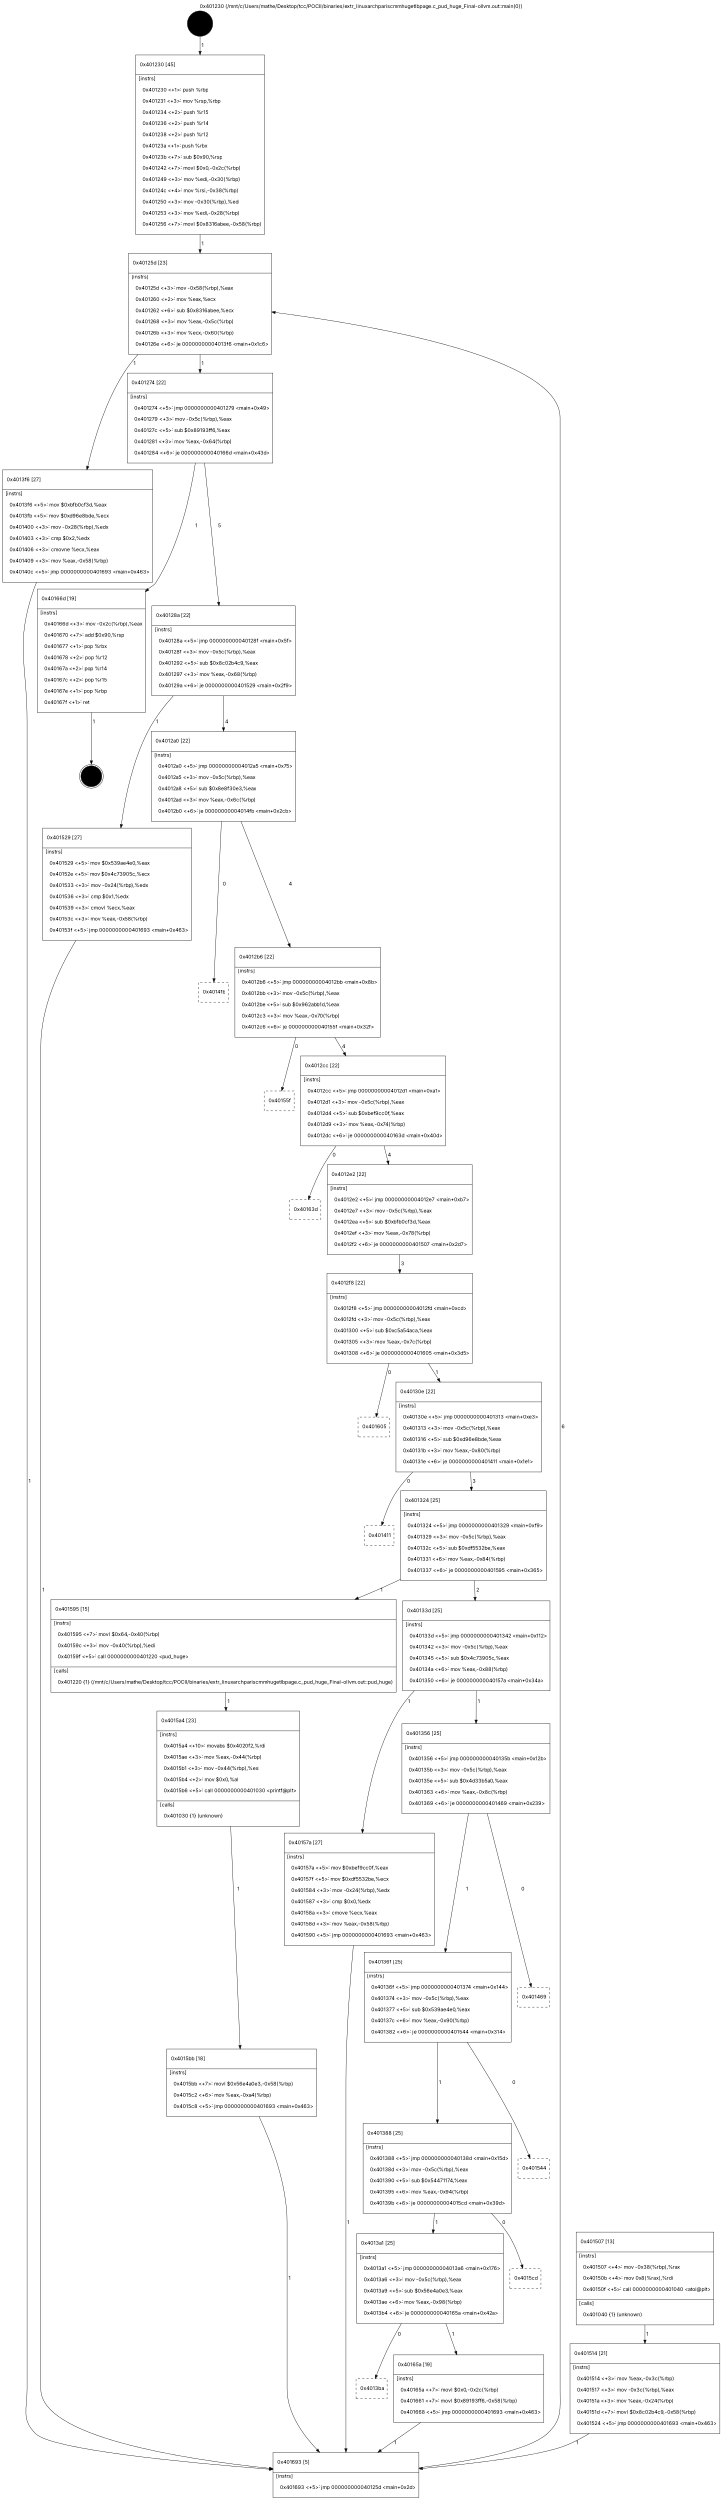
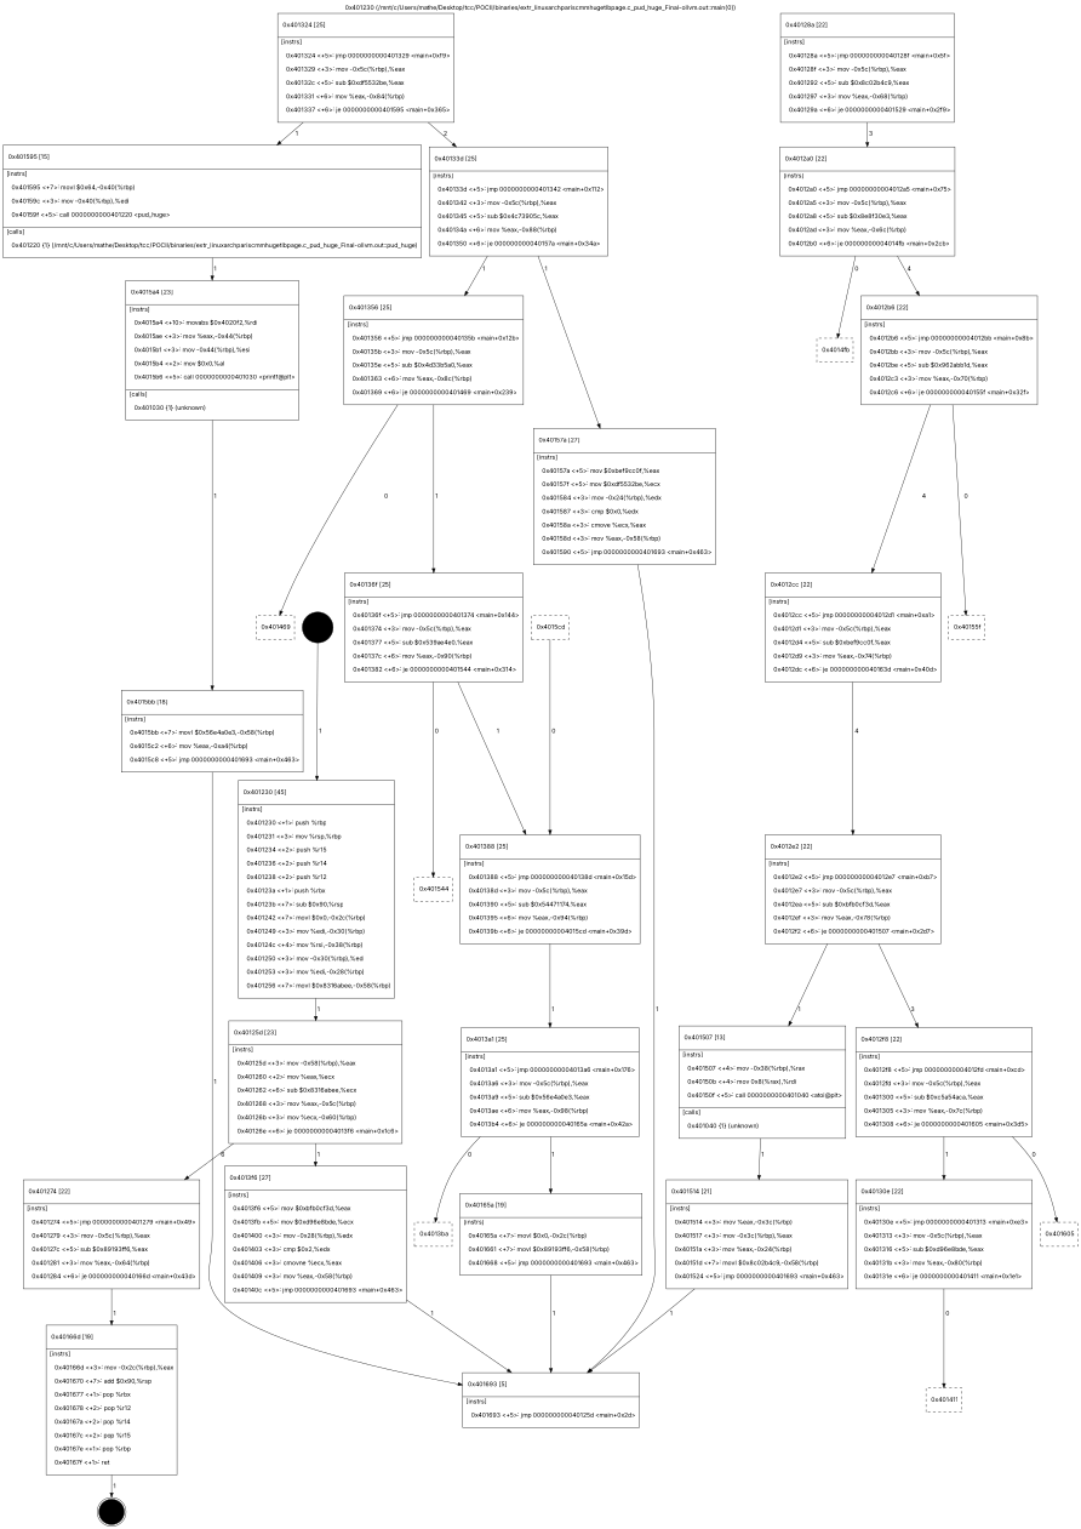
  digraph {
    fontname=Inter
    label="0x401230 (/mnt/c/Users/mathe/Desktop/tcc/POCII/binaries/extr_linuxarchpariscmmhugetlbpage.c_pud_huge_Final-ollvm.out::main(0))"
    labelloc=t
    node [fontname=Inter shape=record]
    edge [fontname=Inter]
    Entry [fillcolor=black height=0.3 shape=circle style=filled width=0.3]
    n2 [label="{\n     0x401230 [45]\l\n     | [instrs]\l\n     &nbsp;&nbsp;0x401230 \<+1\>: push %rbp\l\n     &nbsp;&nbsp;0x401231 \<+3\>: mov %rsp,%rbp\l\n     &nbsp;&nbsp;0x401234 \<+2\>: push %r15\l\n     &nbsp;&nbsp;0x401236 \<+2\>: push %r14\l\n     &nbsp;&nbsp;0x401238 \<+2\>: push %r12\l\n     &nbsp;&nbsp;0x40123a \<+1\>: push %rbx\l\n     &nbsp;&nbsp;0x40123b \<+7\>: sub $0x90,%rsp\l\n     &nbsp;&nbsp;0x401242 \<+7\>: movl $0x0,-0x2c(%rbp)\l\n     &nbsp;&nbsp;0x401249 \<+3\>: mov %edi,-0x30(%rbp)\l\n     &nbsp;&nbsp;0x40124c \<+4\>: mov %rsi,-0x38(%rbp)\l\n     &nbsp;&nbsp;0x401250 \<+3\>: mov -0x30(%rbp),%edi\l\n     &nbsp;&nbsp;0x401253 \<+3\>: mov %edi,-0x28(%rbp)\l\n     &nbsp;&nbsp;0x401256 \<+7\>: movl $0x8316abee,-0x58(%rbp)\l\n  }"]
    n3 [label="{\n     0x40125d [23]\l\n     | [instrs]\l\n     &nbsp;&nbsp;0x40125d \<+3\>: mov -0x58(%rbp),%eax\l\n     &nbsp;&nbsp;0x401260 \<+2\>: mov %eax,%ecx\l\n     &nbsp;&nbsp;0x401262 \<+6\>: sub $0x8316abee,%ecx\l\n     &nbsp;&nbsp;0x401268 \<+3\>: mov %eax,-0x5c(%rbp)\l\n     &nbsp;&nbsp;0x40126b \<+3\>: mov %ecx,-0x60(%rbp)\l\n     &nbsp;&nbsp;0x40126e \<+6\>: je 00000000004013f6 \<main+0x1c6\>\l\n  }"]
    n4 [label="{\n     0x4013f6 [27]\l\n     | [instrs]\l\n     &nbsp;&nbsp;0x4013f6 \<+5\>: mov $0xbfb0cf3d,%eax\l\n     &nbsp;&nbsp;0x4013fb \<+5\>: mov $0xd96e8bde,%ecx\l\n     &nbsp;&nbsp;0x401400 \<+3\>: mov -0x28(%rbp),%edx\l\n     &nbsp;&nbsp;0x401403 \<+3\>: cmp $0x2,%edx\l\n     &nbsp;&nbsp;0x401406 \<+3\>: cmovne %ecx,%eax\l\n     &nbsp;&nbsp;0x401409 \<+3\>: mov %eax,-0x58(%rbp)\l\n     &nbsp;&nbsp;0x40140c \<+5\>: jmp 0000000000401693 \<main+0x463\>\l\n  }"]
    n5 [label="{\n     0x401274 [22]\l\n     | [instrs]\l\n     &nbsp;&nbsp;0x401274 \<+5\>: jmp 0000000000401279 \<main+0x49\>\l\n     &nbsp;&nbsp;0x401279 \<+3\>: mov -0x5c(%rbp),%eax\l\n     &nbsp;&nbsp;0x40127c \<+5\>: sub $0x89193ff6,%eax\l\n     &nbsp;&nbsp;0x401281 \<+3\>: mov %eax,-0x64(%rbp)\l\n     &nbsp;&nbsp;0x401284 \<+6\>: je 000000000040166d \<main+0x43d\>\l\n  }"]
    n6 [label="{\n     0x401693 [5]\l\n     | [instrs]\l\n     &nbsp;&nbsp;0x401693 \<+5\>: jmp 000000000040125d \<main+0x2d\>\l\n  }"]
    n7 [label="{\n     0x40166d [19]\l\n     | [instrs]\l\n     &nbsp;&nbsp;0x40166d \<+3\>: mov -0x2c(%rbp),%eax\l\n     &nbsp;&nbsp;0x401670 \<+7\>: add $0x90,%rsp\l\n     &nbsp;&nbsp;0x401677 \<+1\>: pop %rbx\l\n     &nbsp;&nbsp;0x401678 \<+2\>: pop %r12\l\n     &nbsp;&nbsp;0x40167a \<+2\>: pop %r14\l\n     &nbsp;&nbsp;0x40167c \<+2\>: pop %r15\l\n     &nbsp;&nbsp;0x40167e \<+1\>: pop %rbp\l\n     &nbsp;&nbsp;0x40167f \<+1\>: ret\l\n  }"]
    n8 [label="{\n     0x40128a [22]\l\n     | [instrs]\l\n     &nbsp;&nbsp;0x40128a \<+5\>: jmp 000000000040128f \<main+0x5f\>\l\n     &nbsp;&nbsp;0x40128f \<+3\>: mov -0x5c(%rbp),%eax\l\n     &nbsp;&nbsp;0x401292 \<+5\>: sub $0x8c02b4c9,%eax\l\n     &nbsp;&nbsp;0x401297 \<+3\>: mov %eax,-0x68(%rbp)\l\n     &nbsp;&nbsp;0x40129a \<+6\>: je 0000000000401529 \<main+0x2f9\>\l\n  }"]
    Exit [fillcolor=black height=0.3 peripheries=2 shape=circle style=filled width=0.3]
-   n10 [label="{\n     0x401529 [27]\l\n     | [instrs]\l\n     &nbsp;&nbsp;0x401529 \<+5\>: mov $0x539ae4e0,%eax\l\n     &nbsp;&nbsp;0x40152e \<+5\>: mov $0x4c73905c,%ecx\l\n     &nbsp;&nbsp;0x401533 \<+3\>: mov -0x24(%rbp),%edx\l\n     &nbsp;&nbsp;0x401536 \<+3\>: cmp $0x1,%edx\l\n     &nbsp;&nbsp;0x401539 \<+3\>: cmovl %ecx,%eax\l\n     &nbsp;&nbsp;0x40153c \<+3\>: mov %eax,-0x58(%rbp)\l\n     &nbsp;&nbsp;0x40153f \<+5\>: jmp 0000000000401693 \<main+0x463\>\l\n  }"]
    n11 [label="{\n     0x4012a0 [22]\l\n     | [instrs]\l\n     &nbsp;&nbsp;0x4012a0 \<+5\>: jmp 00000000004012a5 \<main+0x75\>\l\n     &nbsp;&nbsp;0x4012a5 \<+3\>: mov -0x5c(%rbp),%eax\l\n     &nbsp;&nbsp;0x4012a8 \<+5\>: sub $0x8e8f30e3,%eax\l\n     &nbsp;&nbsp;0x4012ad \<+3\>: mov %eax,-0x6c(%rbp)\l\n     &nbsp;&nbsp;0x4012b0 \<+6\>: je 00000000004014fb \<main+0x2cb\>\l\n  }"]
    n12 [label="{\n     0x4014fb\l\n  }" style=dashed]
    n13 [label="{\n     0x4012b6 [22]\l\n     | [instrs]\l\n     &nbsp;&nbsp;0x4012b6 \<+5\>: jmp 00000000004012bb \<main+0x8b\>\l\n     &nbsp;&nbsp;0x4012bb \<+3\>: mov -0x5c(%rbp),%eax\l\n     &nbsp;&nbsp;0x4012be \<+5\>: sub $0x962abb1d,%eax\l\n     &nbsp;&nbsp;0x4012c3 \<+3\>: mov %eax,-0x70(%rbp)\l\n     &nbsp;&nbsp;0x4012c6 \<+6\>: je 000000000040155f \<main+0x32f\>\l\n  }"]
    n14 [label="{\n     0x4013ba\l\n  }" style=dashed]
    n15 [label="{\n     0x40155f\l\n  }" style=dashed]
    n16 [label="{\n     0x4012cc [22]\l\n     | [instrs]\l\n     &nbsp;&nbsp;0x4012cc \<+5\>: jmp 00000000004012d1 \<main+0xa1\>\l\n     &nbsp;&nbsp;0x4012d1 \<+3\>: mov -0x5c(%rbp),%eax\l\n     &nbsp;&nbsp;0x4012d4 \<+5\>: sub $0xbef9cc0f,%eax\l\n     &nbsp;&nbsp;0x4012d9 \<+3\>: mov %eax,-0x74(%rbp)\l\n     &nbsp;&nbsp;0x4012dc \<+6\>: je 000000000040163d \<main+0x40d\>\l\n  }"]
    n17 [label="{\n     0x40165a [19]\l\n     | [instrs]\l\n     &nbsp;&nbsp;0x40165a \<+7\>: movl $0x0,-0x2c(%rbp)\l\n     &nbsp;&nbsp;0x401661 \<+7\>: movl $0x89193ff6,-0x58(%rbp)\l\n     &nbsp;&nbsp;0x401668 \<+5\>: jmp 0000000000401693 \<main+0x463\>\l\n  }"]
-   n18 [label="{\n     0x40163d\l\n  }" style=dashed]
    n19 [label="{\n     0x4012e2 [22]\l\n     | [instrs]\l\n     &nbsp;&nbsp;0x4012e2 \<+5\>: jmp 00000000004012e7 \<main+0xb7\>\l\n     &nbsp;&nbsp;0x4012e7 \<+3\>: mov -0x5c(%rbp),%eax\l\n     &nbsp;&nbsp;0x4012ea \<+5\>: sub $0xbfb0cf3d,%eax\l\n     &nbsp;&nbsp;0x4012ef \<+3\>: mov %eax,-0x78(%rbp)\l\n     &nbsp;&nbsp;0x4012f2 \<+6\>: je 0000000000401507 \<main+0x2d7\>\l\n  }"]
    n20 [label="{\n     0x4013a1 [25]\l\n     | [instrs]\l\n     &nbsp;&nbsp;0x4013a1 \<+5\>: jmp 00000000004013a6 \<main+0x176\>\l\n     &nbsp;&nbsp;0x4013a6 \<+3\>: mov -0x5c(%rbp),%eax\l\n     &nbsp;&nbsp;0x4013a9 \<+5\>: sub $0x56e4a0e3,%eax\l\n     &nbsp;&nbsp;0x4013ae \<+6\>: mov %eax,-0x98(%rbp)\l\n     &nbsp;&nbsp;0x4013b4 \<+6\>: je 000000000040165a \<main+0x42a\>\l\n  }"]
    n21 [label="{\n     0x401507 [13]\l\n     | [instrs]\l\n     &nbsp;&nbsp;0x401507 \<+4\>: mov -0x38(%rbp),%rax\l\n     &nbsp;&nbsp;0x40150b \<+4\>: mov 0x8(%rax),%rdi\l\n     &nbsp;&nbsp;0x40150f \<+5\>: call 0000000000401040 \<atoi@plt\>\l\n     | [calls]\l\n     &nbsp;&nbsp;0x401040 \{1\} (unknown)\l\n  }"]
    n22 [label="{\n     0x4012f8 [22]\l\n     | [instrs]\l\n     &nbsp;&nbsp;0x4012f8 \<+5\>: jmp 00000000004012fd \<main+0xcd\>\l\n     &nbsp;&nbsp;0x4012fd \<+3\>: mov -0x5c(%rbp),%eax\l\n     &nbsp;&nbsp;0x401300 \<+5\>: sub $0xc5a54aca,%eax\l\n     &nbsp;&nbsp;0x401305 \<+3\>: mov %eax,-0x7c(%rbp)\l\n     &nbsp;&nbsp;0x401308 \<+6\>: je 0000000000401605 \<main+0x3d5\>\l\n  }"]
    n23 [label="{\n     0x4015cd\l\n  }" style=dashed]
    n24 [label="{\n     0x401514 [21]\l\n     | [instrs]\l\n     &nbsp;&nbsp;0x401514 \<+3\>: mov %eax,-0x3c(%rbp)\l\n     &nbsp;&nbsp;0x401517 \<+3\>: mov -0x3c(%rbp),%eax\l\n     &nbsp;&nbsp;0x40151a \<+3\>: mov %eax,-0x24(%rbp)\l\n     &nbsp;&nbsp;0x40151d \<+7\>: movl $0x8c02b4c9,-0x58(%rbp)\l\n     &nbsp;&nbsp;0x401524 \<+5\>: jmp 0000000000401693 \<main+0x463\>\l\n  }"]
    n25 [label="{\n     0x401605\l\n  }" style=dashed]
    n26 [label="{\n     0x40130e [22]\l\n     | [instrs]\l\n     &nbsp;&nbsp;0x40130e \<+5\>: jmp 0000000000401313 \<main+0xe3\>\l\n     &nbsp;&nbsp;0x401313 \<+3\>: mov -0x5c(%rbp),%eax\l\n     &nbsp;&nbsp;0x401316 \<+5\>: sub $0xd96e8bde,%eax\l\n     &nbsp;&nbsp;0x40131b \<+3\>: mov %eax,-0x80(%rbp)\l\n     &nbsp;&nbsp;0x40131e \<+6\>: je 0000000000401411 \<main+0x1e1\>\l\n  }"]
    n27 [label="{\n     0x401388 [25]\l\n     | [instrs]\l\n     &nbsp;&nbsp;0x401388 \<+5\>: jmp 000000000040138d \<main+0x15d\>\l\n     &nbsp;&nbsp;0x40138d \<+3\>: mov -0x5c(%rbp),%eax\l\n     &nbsp;&nbsp;0x401390 \<+5\>: sub $0x54471174,%eax\l\n     &nbsp;&nbsp;0x401395 \<+6\>: mov %eax,-0x94(%rbp)\l\n     &nbsp;&nbsp;0x40139b \<+6\>: je 00000000004015cd \<main+0x39d\>\l\n  }"]
    n28 [label="{\n     0x401411\l\n  }" style=dashed]
    n29 [label="{\n     0x401324 [25]\l\n     | [instrs]\l\n     &nbsp;&nbsp;0x401324 \<+5\>: jmp 0000000000401329 \<main+0xf9\>\l\n     &nbsp;&nbsp;0x401329 \<+3\>: mov -0x5c(%rbp),%eax\l\n     &nbsp;&nbsp;0x40132c \<+5\>: sub $0xdf5532be,%eax\l\n     &nbsp;&nbsp;0x401331 \<+6\>: mov %eax,-0x84(%rbp)\l\n     &nbsp;&nbsp;0x401337 \<+6\>: je 0000000000401595 \<main+0x365\>\l\n  }"]
    n30 [label="{\n     0x401544\l\n  }" style=dashed]
    n31 [label="{\n     0x401595 [15]\l\n     | [instrs]\l\n     &nbsp;&nbsp;0x401595 \<+7\>: movl $0x64,-0x40(%rbp)\l\n     &nbsp;&nbsp;0x40159c \<+3\>: mov -0x40(%rbp),%edi\l\n     &nbsp;&nbsp;0x40159f \<+5\>: call 0000000000401220 \<pud_huge\>\l\n     | [calls]\l\n     &nbsp;&nbsp;0x401220 \{1\} (/mnt/c/Users/mathe/Desktop/tcc/POCII/binaries/extr_linuxarchpariscmmhugetlbpage.c_pud_huge_Final-ollvm.out::pud_huge)\l\n  }"]
    n32 [label="{\n     0x40133d [25]\l\n     | [instrs]\l\n     &nbsp;&nbsp;0x40133d \<+5\>: jmp 0000000000401342 \<main+0x112\>\l\n     &nbsp;&nbsp;0x401342 \<+3\>: mov -0x5c(%rbp),%eax\l\n     &nbsp;&nbsp;0x401345 \<+5\>: sub $0x4c73905c,%eax\l\n     &nbsp;&nbsp;0x40134a \<+6\>: mov %eax,-0x88(%rbp)\l\n     &nbsp;&nbsp;0x401350 \<+6\>: je 000000000040157a \<main+0x34a\>\l\n  }"]
    n33 [label="{\n     0x40136f [25]\l\n     | [instrs]\l\n     &nbsp;&nbsp;0x40136f \<+5\>: jmp 0000000000401374 \<main+0x144\>\l\n     &nbsp;&nbsp;0x401374 \<+3\>: mov -0x5c(%rbp),%eax\l\n     &nbsp;&nbsp;0x401377 \<+5\>: sub $0x539ae4e0,%eax\l\n     &nbsp;&nbsp;0x40137c \<+6\>: mov %eax,-0x90(%rbp)\l\n     &nbsp;&nbsp;0x401382 \<+6\>: je 0000000000401544 \<main+0x314\>\l\n  }"]
    n34 [label="{\n     0x4015a4 [23]\l\n     | [instrs]\l\n     &nbsp;&nbsp;0x4015a4 \<+10\>: movabs $0x4020f2,%rdi\l\n     &nbsp;&nbsp;0x4015ae \<+3\>: mov %eax,-0x44(%rbp)\l\n     &nbsp;&nbsp;0x4015b1 \<+3\>: mov -0x44(%rbp),%esi\l\n     &nbsp;&nbsp;0x4015b4 \<+2\>: mov $0x0,%al\l\n     &nbsp;&nbsp;0x4015b6 \<+5\>: call 0000000000401030 \<printf@plt\>\l\n     | [calls]\l\n     &nbsp;&nbsp;0x401030 \{1\} (unknown)\l\n  }"]
    n35 [label="{\n     0x40157a [27]\l\n     | [instrs]\l\n     &nbsp;&nbsp;0x40157a \<+5\>: mov $0xbef9cc0f,%eax\l\n     &nbsp;&nbsp;0x40157f \<+5\>: mov $0xdf5532be,%ecx\l\n     &nbsp;&nbsp;0x401584 \<+3\>: mov -0x24(%rbp),%edx\l\n     &nbsp;&nbsp;0x401587 \<+3\>: cmp $0x0,%edx\l\n     &nbsp;&nbsp;0x40158a \<+3\>: cmove %ecx,%eax\l\n     &nbsp;&nbsp;0x40158d \<+3\>: mov %eax,-0x58(%rbp)\l\n     &nbsp;&nbsp;0x401590 \<+5\>: jmp 0000000000401693 \<main+0x463\>\l\n  }"]
    n36 [label="{\n     0x401356 [25]\l\n     | [instrs]\l\n     &nbsp;&nbsp;0x401356 \<+5\>: jmp 000000000040135b \<main+0x12b\>\l\n     &nbsp;&nbsp;0x40135b \<+3\>: mov -0x5c(%rbp),%eax\l\n     &nbsp;&nbsp;0x40135e \<+5\>: sub $0x4d33b5a0,%eax\l\n     &nbsp;&nbsp;0x401363 \<+6\>: mov %eax,-0x8c(%rbp)\l\n     &nbsp;&nbsp;0x401369 \<+6\>: je 0000000000401469 \<main+0x239\>\l\n  }"]
    n37 [label="{\n     0x401469\l\n  }" style=dashed]
    n38 [label="{\n     0x4015bb [18]\l\n     | [instrs]\l\n     &nbsp;&nbsp;0x4015bb \<+7\>: movl $0x56e4a0e3,-0x58(%rbp)\l\n     &nbsp;&nbsp;0x4015c2 \<+6\>: mov %eax,-0xa4(%rbp)\l\n     &nbsp;&nbsp;0x4015c8 \<+5\>: jmp 0000000000401693 \<main+0x463\>\l\n  }"]
    Entry -> n2 [label=" 1"]
    n2 -> n3 [label=" 1"]
    n3 -> n4 [label=" 1"]
-   n3 -> n5 [label=" 1"]
+   n3 -> n5 [label=" 6"]
    n4 -> n6 [label=" 1"]
    n5 -> n7 [label=" 1"]
-   n5 -> n8 [label=" 5"]
-   n6 -> n3 [label=" 6"]
    n7 -> Exit [label=" 1"]
-   n8 -> n10 [label=" 1"]
-   n8 -> n11 [label=" 4"]
-   n10 -> n6 [label=" 1"]
+   n8 -> n11 [label=" 3"]
    n11 -> n12 [label=" 0"]
    n11 -> n13 [label=" 4"]
    n13 -> n15 [label=" 0"]
    n13 -> n16 [label=" 4"]
-   n16 -> n18 [label=" 0"]
    n16 -> n19 [label=" 4"]
    n17 -> n6 [label=" 1"]
+   n19 -> n21 [label=" 1"]
    n19 -> n22 [label=" 3"]
    n20 -> n14 [label=" 0"]
    n20 -> n17 [label=" 1"]
    n21 -> n24 [label=" 1"]
    n22 -> n25 [label=" 0"]
    n22 -> n26 [label=" 1"]
    n24 -> n6 [label=" 1"]
    n26 -> n28 [label=" 0"]
-   n26 -> n29 [label=" 3"]
    n27 -> n20 [label=" 1"]
-   n27 -> n23 [label=" 0"]
+   n23 -> n27 [label=" 0"]
    n29 -> n31 [label=" 1"]
    n29 -> n32 [label=" 2"]
    n31 -> n34 [label=" 1"]
    n32 -> n35 [label=" 1"]
    n32 -> n36 [label=" 1"]
    n33 -> n27 [label=" 1"]
    n33 -> n30 [label=" 0"]
    n34 -> n38 [label=" 1"]
    n35 -> n6 [label=" 1"]
    n36 -> n33 [label=" 1"]
    n36 -> n37 [label=" 0"]
    n38 -> n6 [label=" 1"]
  }
